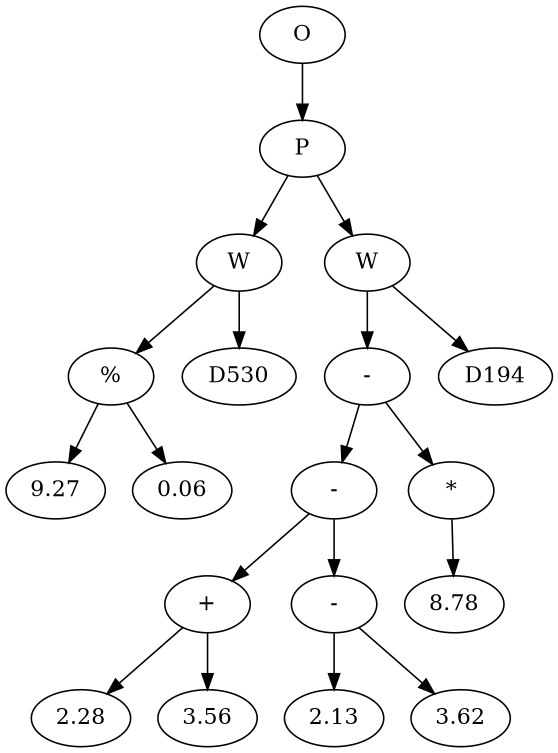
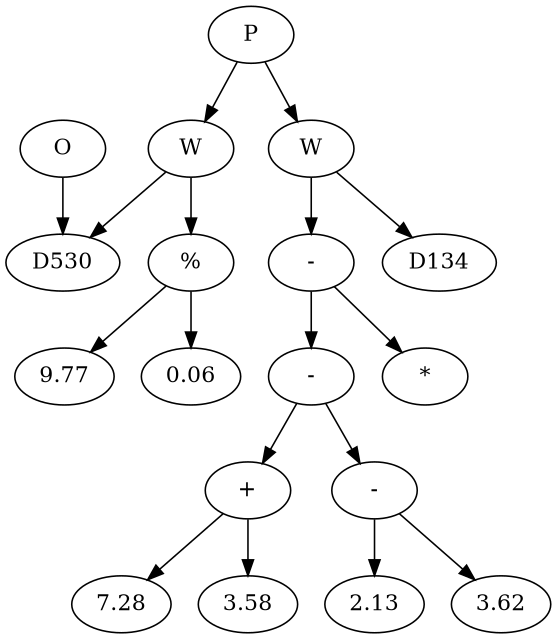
  digraph {
    n1 [label=O]
    n2 [label=P]
    n3 [label=W]
    n4 [label=W]
    n5 [label="%"]
    n6 [label=D530]
    n7 [label="-"]
-   n8 [label=D194]
-   n9 [label=9.27]
+   n8 [label=D134]
+   n9 [label=9.77]
    n10 [label=0.06]
    n11 [label="-"]
    n12 [label="*"]
    n13 [label="+"]
    n14 [label="-"]
-   n15 [label=8.78]
-   n16 [label=2.28]
-   n17 [label=3.56]
+   n16 [label=7.28]
+   n17 [label=3.58]
    n18 [label=2.13]
    n19 [label=3.62]
-   n1 -> n2
+   n1 -> n6
    n2 -> n3
    n2 -> n4
    n3 -> n5
    n3 -> n6
    n4 -> n7
    n4 -> n8
    n5 -> n9
    n5 -> n10
    n7 -> n11
    n7 -> n12
    n11 -> n13
    n11 -> n14
-   n12 -> n15
    n13 -> n16
    n13 -> n17
    n14 -> n18
    n14 -> n19
  }
